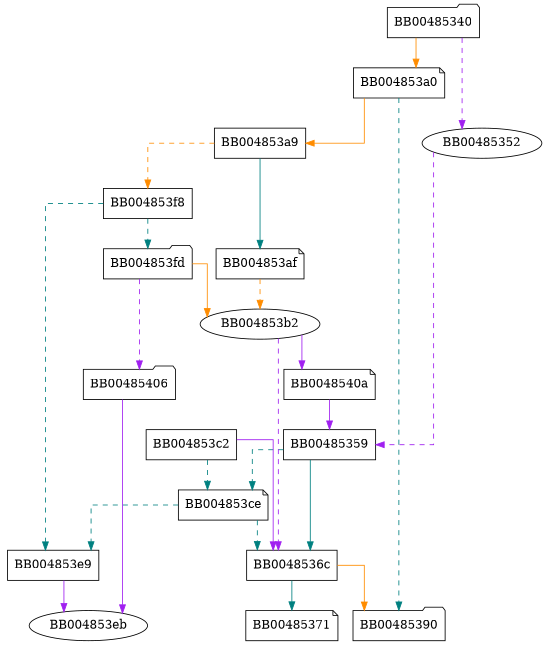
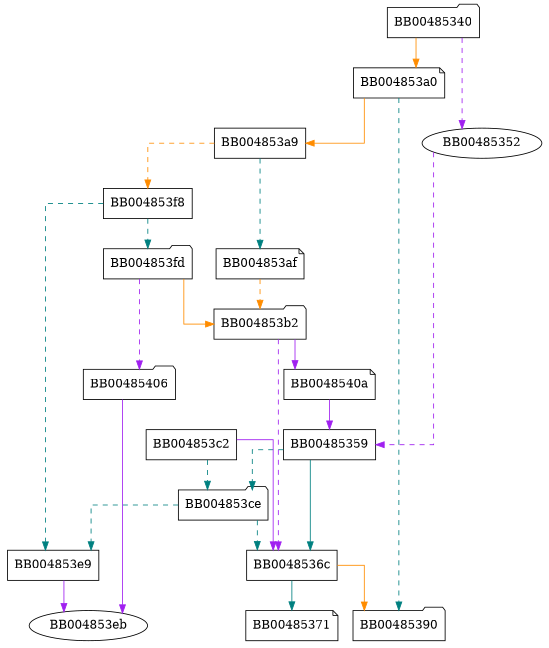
  digraph {
    splines=ortho
    node [shape=box]
    edge [color=teal style=dashed]
    BB00485340 [shape=folder]
    BB004853a0 [shape=note]
    BB00485352 [shape=ellipse]
    BB00485390 [shape=folder]
    BB004853a9
    BB00485359
    BB004853f8
    BB004853af [shape=note]
-   BB004853ce [shape=note]
+   BB004853ce [shape=folder]
    BB0048536c
    BB004853e9
    BB00485371 [shape=note]
    BB004853eb [shape=ellipse]
    BB004853fd [shape=folder]
-   BB004853b2 [shape=ellipse]
+   BB004853b2 [shape=folder]
    BB00485406 [shape=folder]
    BB0048540a [shape=note]
    BB004853c2
    BB00485340 -> BB004853a0 [color=darkorange style=solid]
    BB00485340 -> BB00485352 [color=purple]
    BB004853a0 -> BB00485390
    BB004853a0 -> BB004853a9 [color=darkorange style=solid]
    BB00485352 -> BB00485359 [color=purple]
    BB004853a9 -> BB004853f8 [color=darkorange]
-   BB004853a9 -> BB004853af [style=solid]
+   BB004853a9 -> BB004853af
    BB00485359 -> BB004853ce
    BB00485359 -> BB0048536c [style=solid]
    BB004853f8 -> BB004853e9
    BB004853f8 -> BB004853fd
    BB004853af -> BB004853b2 [color=darkorange]
    BB004853ce -> BB0048536c
    BB004853ce -> BB004853e9
    BB0048536c -> BB00485390 [color=darkorange style=solid]
    BB0048536c -> BB00485371 [style=solid]
    BB004853e9 -> BB004853eb [color=purple style=solid]
    BB004853fd -> BB004853b2 [color=darkorange style=solid]
    BB004853fd -> BB00485406 [color=purple]
    BB004853b2 -> BB0048536c [color=purple]
    BB004853b2 -> BB0048540a [color=purple style=solid]
    BB00485406 -> BB004853eb [color=purple style=solid]
    BB0048540a -> BB00485359 [color=purple style=solid]
    BB004853c2 -> BB004853ce
    BB004853c2 -> BB0048536c [color=purple style=solid]
  }
